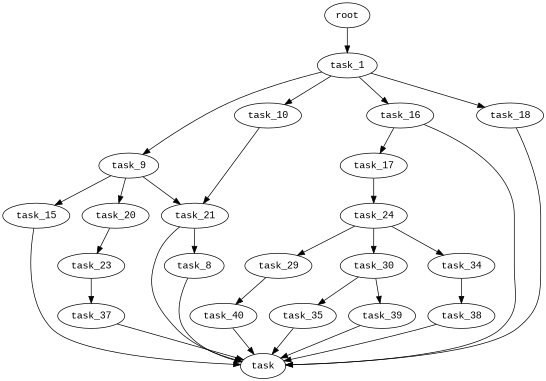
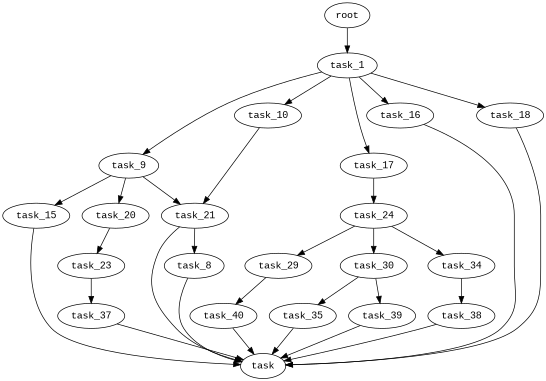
  digraph {
    fontname="Liberation Mono"
    node [fontname="Liberation Mono"]
    edge [fontname="Liberation Mono"]
    root
    task_1
    task_9
    task_10
    task_16
    task_17
    task_18
    n8 [label=task]
    task_8
    task_15
    task_20
    task_21
    task_24
    task_23
    task_29
    task_30
    task_34
    task_37
    task_40
    task_35
    task_39
    task_38
    root -> task_1
    task_1 -> task_9
    task_1 -> task_10
    task_1 -> task_16
-   task_16 -> task_17
+   task_1 -> task_17
    task_1 -> task_18
    task_9 -> task_15
    task_9 -> task_20
    task_9 -> task_21
    task_10 -> task_21
    task_16 -> n8
    task_17 -> task_24
    task_18 -> n8
    task_8 -> n8
    task_15 -> n8
    task_20 -> task_23
    task_21 -> n8
    task_21 -> task_8
    task_24 -> task_29
    task_24 -> task_30
    task_24 -> task_34
    task_23 -> task_37
    task_29 -> task_40
    task_30 -> task_35
    task_30 -> task_39
    task_34 -> task_38
    task_37 -> n8
    task_40 -> n8
    task_35 -> n8
    task_39 -> n8
    task_38 -> n8
  }
